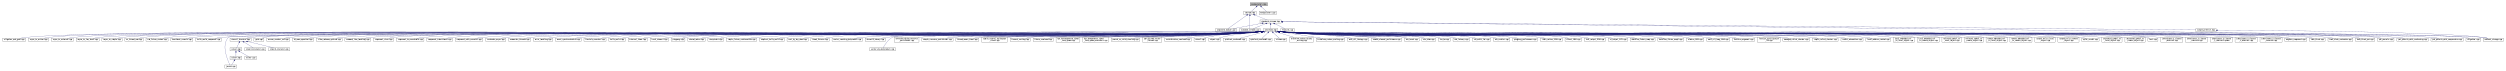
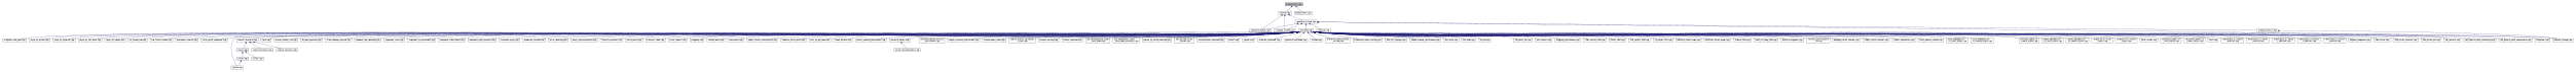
  digraph {
    fontname="Liberation Mono"
    node [color=black fillcolor=white fontname="Liberation Mono" fontsize=10 shape=record style=filled]
    edge [color=midnightblue dir=back fontname="Liberation Mono" fontsize=10 labelfontname=Helvetica labelfontsize=10 style=solid]
    n1 [fillcolor=grey75 fontcolor=black height=0.2 label="manipulators.hpp" width=0.4]
    n2 [height=0.2 label="ostream.hpp" width=0.4]
    n3 [height=0.2 label="manipulators.cpp" width=0.4]
    n4 [height=0.2 label="standard_streams.hpp" width=0.4]
    n5 [height=0.2 label="component_module.cpp" width=0.4]
    n6 [height=0.2 label="standard_streams.cpp" width=0.4]
    n7 [height=0.2 label="iostreams.hpp" width=0.4]
    n8 [height=0.2 label="network_storage.cpp" width=0.4]
    n9 [height=0.2 label="simple_profiler.hpp" width=0.4]
    n10 [height=0.2 label="fractals.cpp" width=0.4]
    n11 [height=0.2 label="allgather.cpp" width=0.4]
    n12 [height=0.2 label="allgather_and_gate.cpp" width=0.4]
    n13 [height=0.2 label="async_io_action.cpp" width=0.4]
    n14 [height=0.2 label="async_io_external.cpp" width=0.4]
    n15 [height=0.2 label="async_io_low_level.cpp" width=0.4]
    n16 [height=0.2 label="async_io_simple.cpp" width=0.4]
    n17 [height=0.2 label="os_thread_num.cpp" width=0.4]
    n18 [height=0.2 label="rnd_future_reduce.cpp" width=0.4]
    n19 [height=0.2 label="heartbeat_console.cpp" width=0.4]
    n20 [height=0.2 label="hello_world_component.cpp" width=0.4]
    n21 [height=0.2 label="jacobi.cpp" width=0.4]
    n22 [height=0.2 label="stencil_iterator.hpp" width=0.4]
    n23 [height=0.2 label="grid.cpp" width=0.4]
    n24 [height=0.2 label="access_counter_set.cpp" width=0.4]
    n25 [height=0.2 label="1d_wave_equation.cpp" width=0.4]
    n26 [height=0.2 label="allow_unknown_options.cpp" width=0.4]
    n27 [height=0.2 label="command_line_handling.cpp" width=0.4]
    n28 [height=0.2 label="component_ctors.cpp" width=0.4]
    n29 [height=0.2 label="component_in_executable.cpp" width=0.4]
    n30 [height=0.2 label="component_inheritance.cpp" width=0.4]
    n31 [height=0.2 label="component_with_executor.cpp" width=0.4]
    n32 [height=0.2 label="customize_async.cpp" width=0.4]
    n33 [height=0.2 label="enumerate_threads.cpp" width=0.4]
    n34 [height=0.2 label="error_handling.cpp" width=0.4]
    n35 [height=0.2 label="event_synchronization.cpp" width=0.4]
    n36 [height=0.2 label="fractals_executor.cpp" width=0.4]
    n37 [height=0.2 label="hello_world.cpp" width=0.4]
    n38 [height=0.2 label="interval_timer.cpp" width=0.4]
    n39 [height=0.2 label="local_channel.cpp" width=0.4]
    n40 [height=0.2 label="pingpong.cpp" width=0.4]
    n41 [height=0.2 label="shared_mutex.cpp" width=0.4]
    n42 [height=0.2 label="sierpinski.cpp" width=0.4]
    n43 [height=0.2 label="simple_future_continuation.cpp" width=0.4]
    n44 [height=0.2 label="simplest_hello_world.cpp" width=0.4]
    n45 [height=0.2 label="sort_by_key_demo.cpp" width=0.4]
    n46 [height=0.2 label="timed_futures.cpp" width=0.4]
    n47 [height=0.2 label="vector_counting_dotproduct.cpp" width=0.4]
    n48 [height=0.2 label="vector_zip_dotproduct.cpp" width=0.4]
    n49 [height=0.2 label="oversubscribing_resource\l_partitioner.cpp" width=0.4]
    n50 [height=0.2 label="simple_resource_partitioner.cpp" width=0.4]
    n51 [height=0.2 label="thread_aware_timer.cpp" width=0.4]
    n52 [height=0.2 label="simple_central_tuplespace\l_client.cpp" width=0.4]
    n53 [height=0.2 label="foreach_scaling.cpp" width=0.4]
    n54 [height=0.2 label="future_overhead.cpp" width=0.4]
    n55 [height=0.2 label="hpx_heterogeneous_timed\l_task_spawn.cpp" width=0.4]
    n56 [height=0.2 label="hpx_homogeneous_timed\l_task_spawn_executors.cpp" width=0.4]
    n57 [height=0.2 label="parent_vs_child_stealing.cpp" width=0.4]
    n58 [height=0.2 label="partitioned_vector\l_foreach.cpp" width=0.4]
    n59 [height=0.2 label="serialization_overhead.cpp" width=0.4]
    n60 [height=0.2 label="sizeof.cpp" width=0.4]
    n61 [height=0.2 label="skynet.cpp" width=0.4]
    n62 [height=0.2 label="spinlock_overhead1.cpp" width=0.4]
    n63 [height=0.2 label="spinlock_overhead2.cpp" width=0.4]
    n64 [height=0.2 label="stencil3_binary.cpp" width=0.4]
    n65 [height=0.2 label="stream.cpp" width=0.4]
    n66 [height=0.2 label="transform_reduce_binary\l_scaling.cpp" width=0.4]
    n67 [height=0.2 label="transform_reduce_scaling.cpp" width=0.4]
    n68 [height=0.2 label="wait_all_timings.cpp" width=0.4]
    n69 [height=0.2 label="minmax_element_performance.cpp" width=0.4]
    n70 [height=0.2 label="osu_bcast.cpp" width=0.4]
    n71 [height=0.2 label="osu_bibw.cpp" width=0.4]
    n72 [height=0.2 label="osu_bw.cpp" width=0.4]
-   n73 [height=0.2 label="osu_latency.cpp" width=0.4]
    n74 [height=0.2 label="osu_multi_lat.cpp" width=0.4]
    n75 [height=0.2 label="osu_scatter.cpp" width=0.4]
    n76 [height=0.2 label="pingpong_performance.cpp" width=0.4]
    n77 [height=0.2 label="plain_action_1330.cpp" width=0.4]
    n78 [height=0.2 label="client_1950.cpp" width=0.4]
    n79 [height=0.2 label="lost_output_2236.cpp" width=0.4]
    n80 [height=0.2 label="no_output_1173.cpp" width=0.4]
    n81 [height=0.2 label="dataflow_future_swap.cpp" width=0.4]
    n82 [height=0.2 label="dataflow_future_swap2.cpp" width=0.4]
    n83 [height=0.2 label="promise_1620.cpp" width=0.4]
    n84 [height=0.2 label="wait_all_hang_1946.cpp" width=0.4]
    n85 [height=0.2 label="function_argument.cpp" width=0.4]
    n86 [height=0.2 label="function_serialization\l_728.cpp" width=0.4]
    n87 [height=0.2 label="managed_refcnt_checker.cpp" width=0.4]
    n88 [height=0.2 label="simple_refcnt_checker.cpp" width=0.4]
    n89 [height=0.2 label="credit_exhaustion.cpp" width=0.4]
    n90 [height=0.2 label="local_address_rebind.cpp" width=0.4]
    n91 [height=0.2 label="local_embedded_ref\l_to_local_object.cpp" width=0.4]
    n92 [height=0.2 label="local_embedded_ref\l_to_remote_object.cpp" width=0.4]
-   n93 [height=0.2 label="refcnted_symbol_to\l_local_object.cpp" width=0.4]
    n94 [height=0.2 label="refcnted_symbol_to\l_remote_object.cpp" width=0.4]
    n95 [height=0.2 label="remote_embedded_ref\l_to_local_object.cpp" width=0.4]
    n96 [height=0.2 label="remote_embedded_ref\l_to_remote_object.cpp" width=0.4]
    n97 [height=0.2 label="scoped_ref_to_local\l_object.cpp" width=0.4]
    n98 [height=0.2 label="scoped_ref_to_remote\l_object.cpp" width=0.4]
    n99 [height=0.2 label="split_credit.cpp" width=0.4]
    n100 [height=0.2 label="uncounted_symbol_to\l_local_object.cpp" width=0.4]
    n101 [height=0.2 label="uncounted_symbol_to\l_remote_object.cpp" width=0.4]
    n102 [height=0.2 label="test.cpp" width=0.4]
    n103 [height=0.2 label="inheritance_2_classes\l_abstract.cpp" width=0.4]
    n104 [height=0.2 label="inheritance_2_classes\l_concrete.cpp" width=0.4]
-   n105 [height=0.2 label="inheritance_3_classes\l_1_abstract.spawn" width=0.4]
+   n105 [height=0.2 label="inheritance_3_classes\l_1_abstract.cpp" width=0.4]
    n106 [height=0.2 label="inheritance_3_classes\l_2_abstract.cpp" width=0.4]
    n107 [height=0.2 label="inheritance_3_classes\l_concrete.cpp" width=0.4]
    n108 [height=0.2 label="migrate_component.cpp" width=0.4]
    n109 [height=0.2 label="task_block.cpp" width=0.4]
-   n110 [height=0.2 label="task_block_customize.cpp" width=0.4]
+   n110 [height=0.2 label="task_block_executor.cpp" width=0.4]
    n111 [height=0.2 label="task_block_par.cpp" width=0.4]
    n112 [height=0.2 label="put_parcels.cpp" width=0.4]
    n113 [height=0.2 label="put_parcels_with_coalescing.cpp" width=0.4]
    n114 [height=0.2 label="put_parcels_with_compression.cpp" width=0.4]
    n115 [height=0.2 label="solver.hpp" width=0.4]
    n116 [height=0.2 label="stencil_iterator.cpp" width=0.4]
    n117 [height=0.2 label="stencil_iterator.cpp" width=0.4]
    n118 [height=0.2 label="solver.hpp" width=0.4]
    n119 [height=0.2 label="solver.cpp" width=0.4]
    n1 -> n2
    n1 -> n3
    n2 -> n4
    n2 -> n5
    n2 -> n6
    n4 -> n5
    n4 -> n6
    n4 -> n7
    n4 -> n8
    n4 -> n9
    n4 -> n10
    n7 -> n11
    n7 -> n12
    n7 -> n13
    n7 -> n14
    n7 -> n15
    n7 -> n16
    n7 -> n17
    n7 -> n18
    n7 -> n19
    n7 -> n20
    n7 -> n21
    n7 -> n22
    n7 -> n23
    n7 -> n24
    n7 -> n25
    n7 -> n26
    n7 -> n27
    n7 -> n28
    n7 -> n29
    n7 -> n30
    n7 -> n31
    n7 -> n32
    n7 -> n33
    n7 -> n34
    n7 -> n35
    n7 -> n36
    n7 -> n37
    n7 -> n38
    n7 -> n39
    n7 -> n40
    n7 -> n41
    n7 -> n42
    n7 -> n43
    n7 -> n44
    n7 -> n45
    n7 -> n46
    n7 -> n47
-   n7 -> n48
+   n64 -> n48
    n7 -> n49
    n7 -> n50
    n7 -> n51
    n7 -> n52
    n7 -> n53
    n7 -> n54
    n7 -> n55
    n7 -> n56
    n7 -> n57
    n7 -> n58
    n7 -> n59
    n7 -> n60
    n7 -> n61
    n7 -> n62
    n7 -> n63
    n7 -> n64
    n7 -> n65
    n7 -> n66
    n7 -> n67
    n7 -> n68
    n7 -> n69
    n7 -> n70
    n7 -> n71
    n7 -> n72
-   n7 -> n73
    n7 -> n74
    n7 -> n75
    n7 -> n76
    n7 -> n77
    n7 -> n78
    n7 -> n79
    n7 -> n80
    n7 -> n81
    n7 -> n82
    n7 -> n83
    n7 -> n84
    n7 -> n85
    n7 -> n86
    n7 -> n87
    n7 -> n88
    n7 -> n89
    n7 -> n90
    n7 -> n91
    n7 -> n92
-   n7 -> n93
    n7 -> n94
    n7 -> n95
    n7 -> n96
    n7 -> n97
    n7 -> n98
    n7 -> n99
    n7 -> n100
    n7 -> n101
    n7 -> n102
    n7 -> n103
    n7 -> n104
    n7 -> n105
    n7 -> n106
    n7 -> n107
    n7 -> n108
    n7 -> n109
    n7 -> n110
    n7 -> n111
    n7 -> n112
    n7 -> n113
    n7 -> n114
    n9 -> n8
    n22 -> n115
    n22 -> n116
    n22 -> n117
    n115 -> n118
    n115 -> n119
    n118 -> n21
  }
